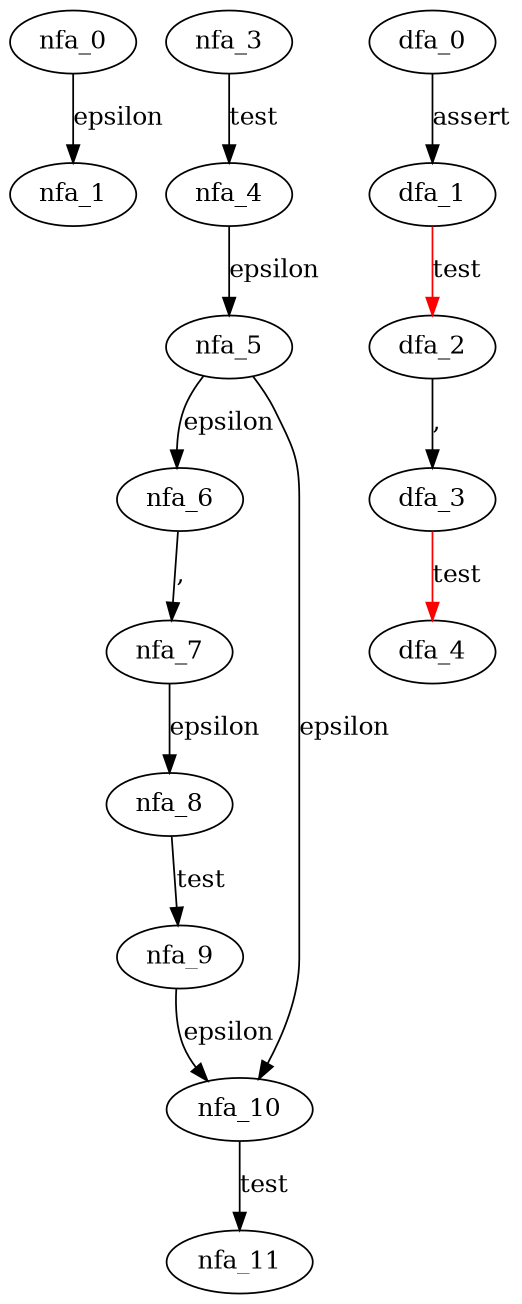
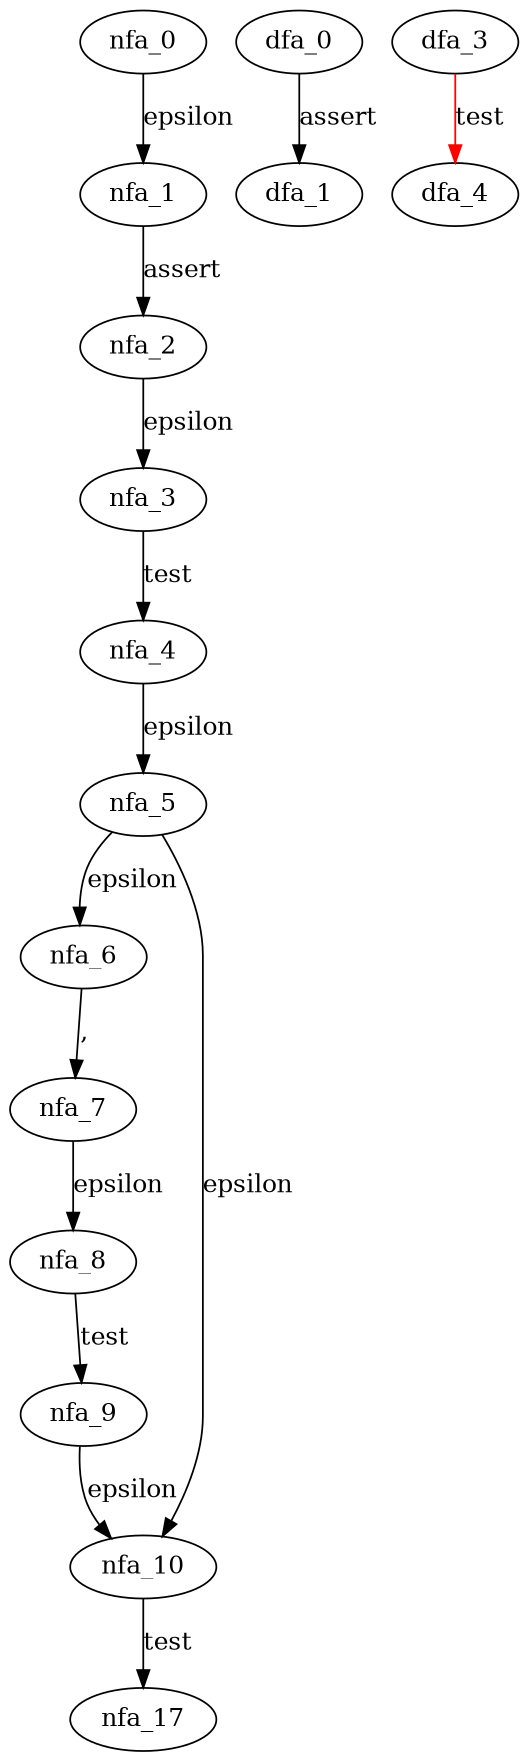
  digraph {
    nfa_0
    nfa_1
+   nfa_2
    nfa_3
    nfa_4
    nfa_5
    nfa_6
    nfa_10
    nfa_7
    nfa_8
    nfa_9
-   nfa_11
+   nfa_11 [label=nfa_17]
    dfa_0
    dfa_1
-   dfa_2
    dfa_3
    dfa_4
    subgraph sub_1 {
      nfa_0
      nfa_1
+     nfa_2
      nfa_3
      nfa_4
      nfa_5
      nfa_6
      nfa_10
      nfa_7
      nfa_8
      nfa_9
      nfa_11
    }
    subgraph sub_2 {
      dfa_0
      dfa_1
-     dfa_2
      dfa_3
      dfa_4
    }
    nfa_0 -> nfa_1 [label=epsilon]
+   nfa_1 -> nfa_2 [label=assert]
+   nfa_2 -> nfa_3 [label=epsilon]
    nfa_3 -> nfa_4 [label=test]
    nfa_4 -> nfa_5 [label=epsilon]
    nfa_5 -> nfa_6 [label=epsilon]
    nfa_5 -> nfa_10 [label=epsilon]
    nfa_6 -> nfa_7 [label=","]
    nfa_10 -> nfa_11 [label=test]
    nfa_7 -> nfa_8 [label=epsilon]
    nfa_8 -> nfa_9 [label=test]
    nfa_9 -> nfa_10 [label=epsilon]
    dfa_0 -> dfa_1 [label=assert]
-   dfa_1 -> dfa_2 [color=red label=test]
-   dfa_2 -> dfa_3 [label=","]
    dfa_3 -> dfa_4 [color=red label=test]
  }
